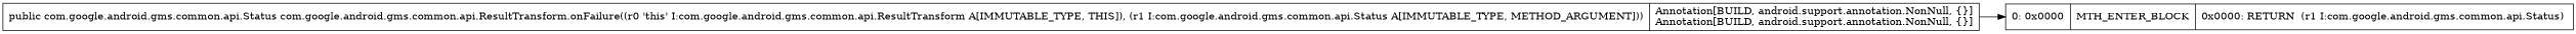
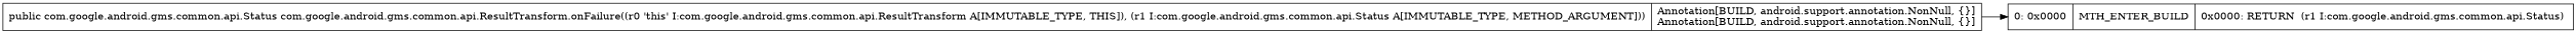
  digraph {
    rankdir=LR
    node [shape=record]
-   n1 [label="{0\:\ 0x0000|MTH_ENTER_BLOCK\l|0x0000: RETURN  (r1 I:com.google.android.gms.common.api.Status) \l}"]
+   n1 [label="{0\:\ 0x0000|MTH_ENTER_BUILD\l|0x0000: RETURN  (r1 I:com.google.android.gms.common.api.Status) \l}"]
    n2 [label="{public com.google.android.gms.common.api.Status com.google.android.gms.common.api.ResultTransform.onFailure((r0 'this' I:com.google.android.gms.common.api.ResultTransform A[IMMUTABLE_TYPE, THIS]), (r1 I:com.google.android.gms.common.api.Status A[IMMUTABLE_TYPE, METHOD_ARGUMENT]))  | Annotation[BUILD, android.support.annotation.NonNull, \{\}]\lAnnotation[BUILD, android.support.annotation.NonNull, \{\}]\l}"]
    n2 -> n1
  }
